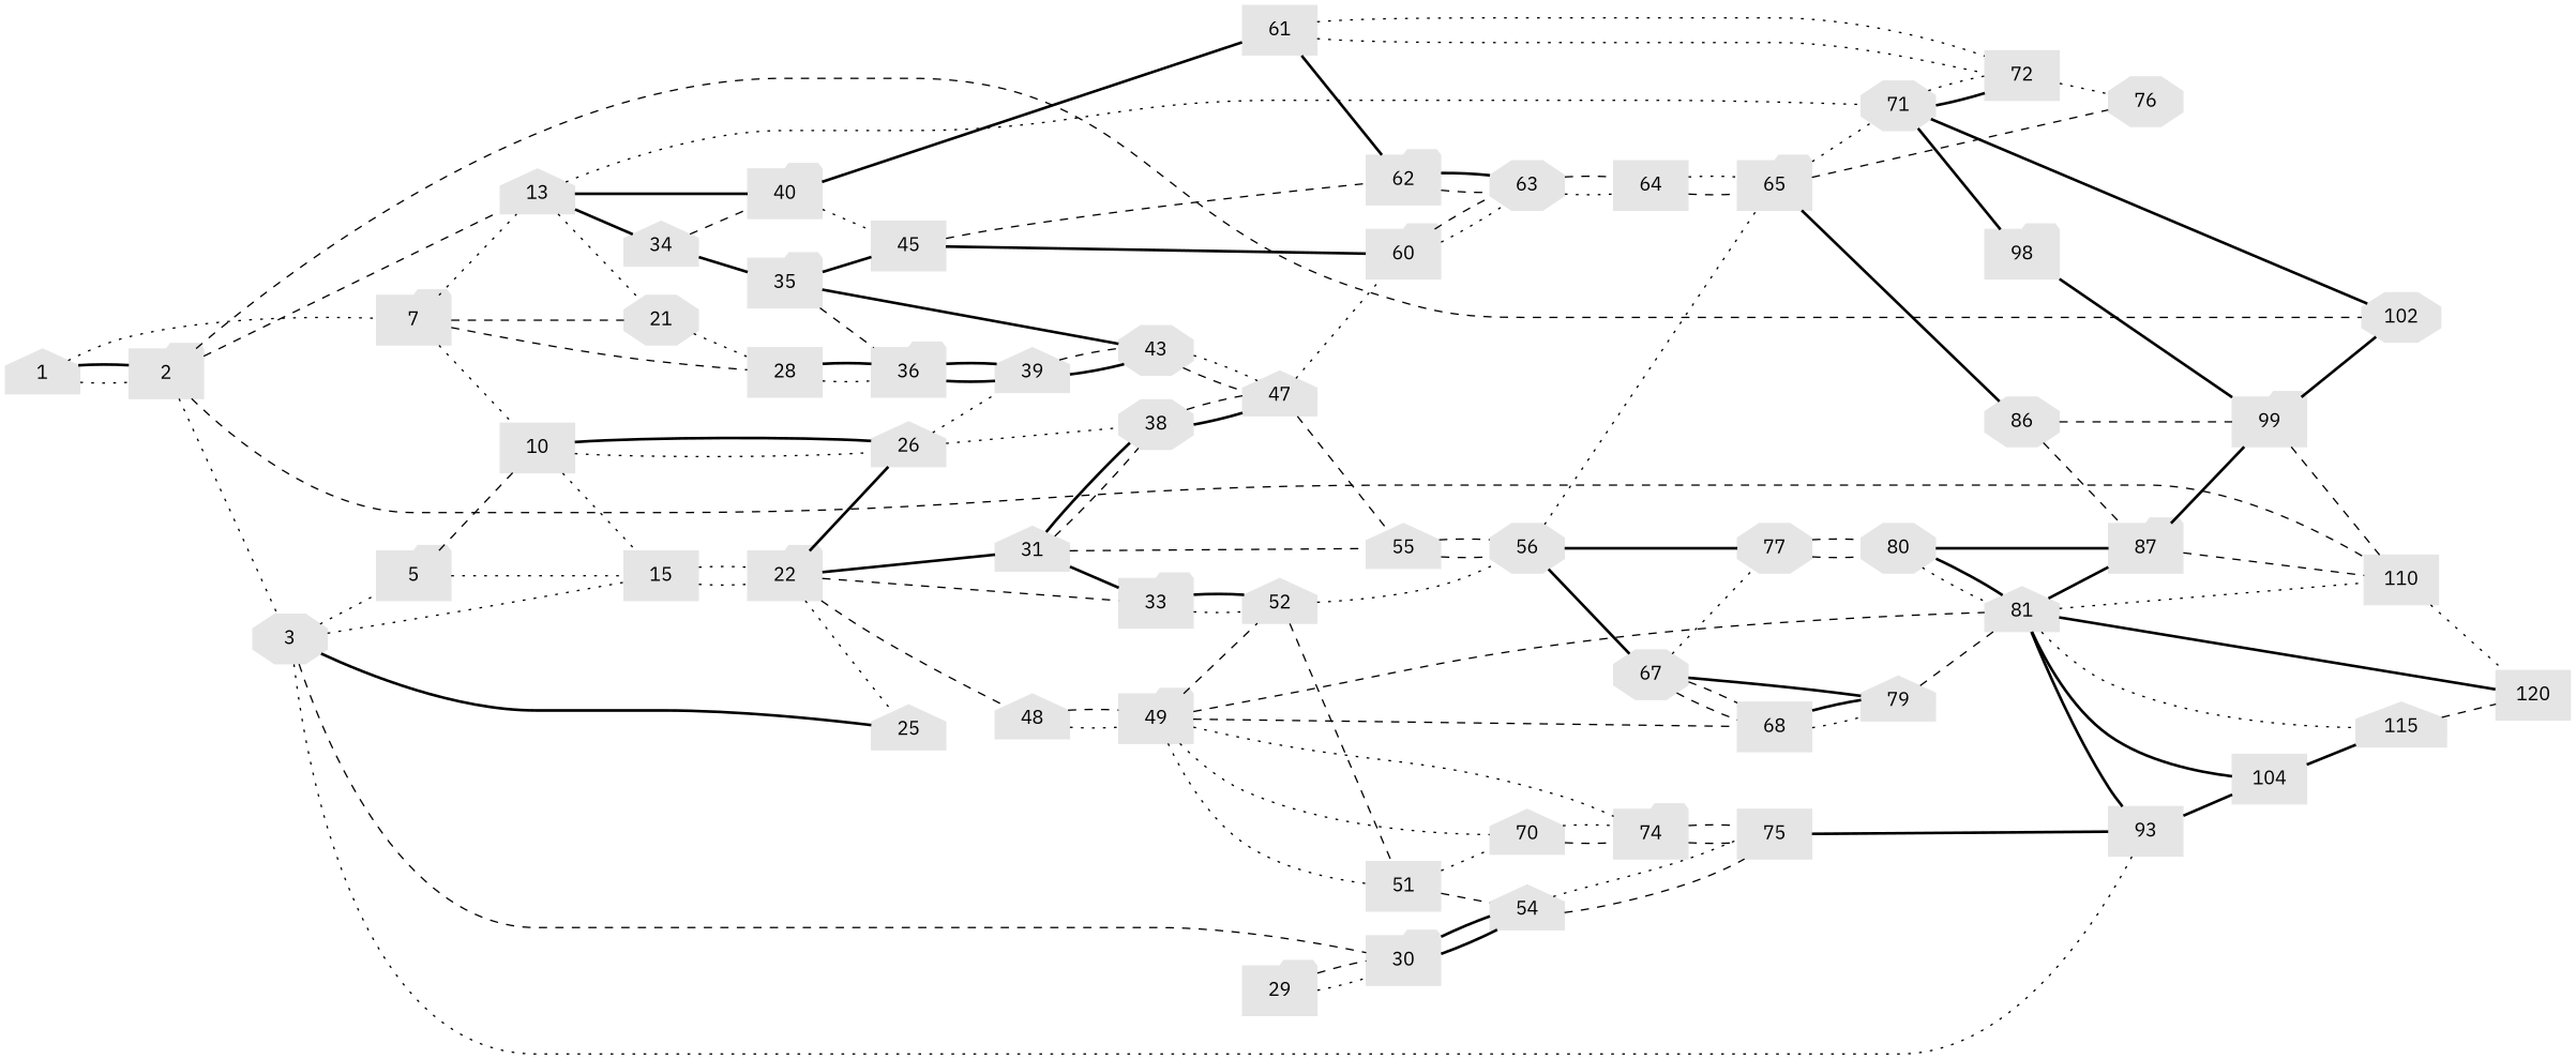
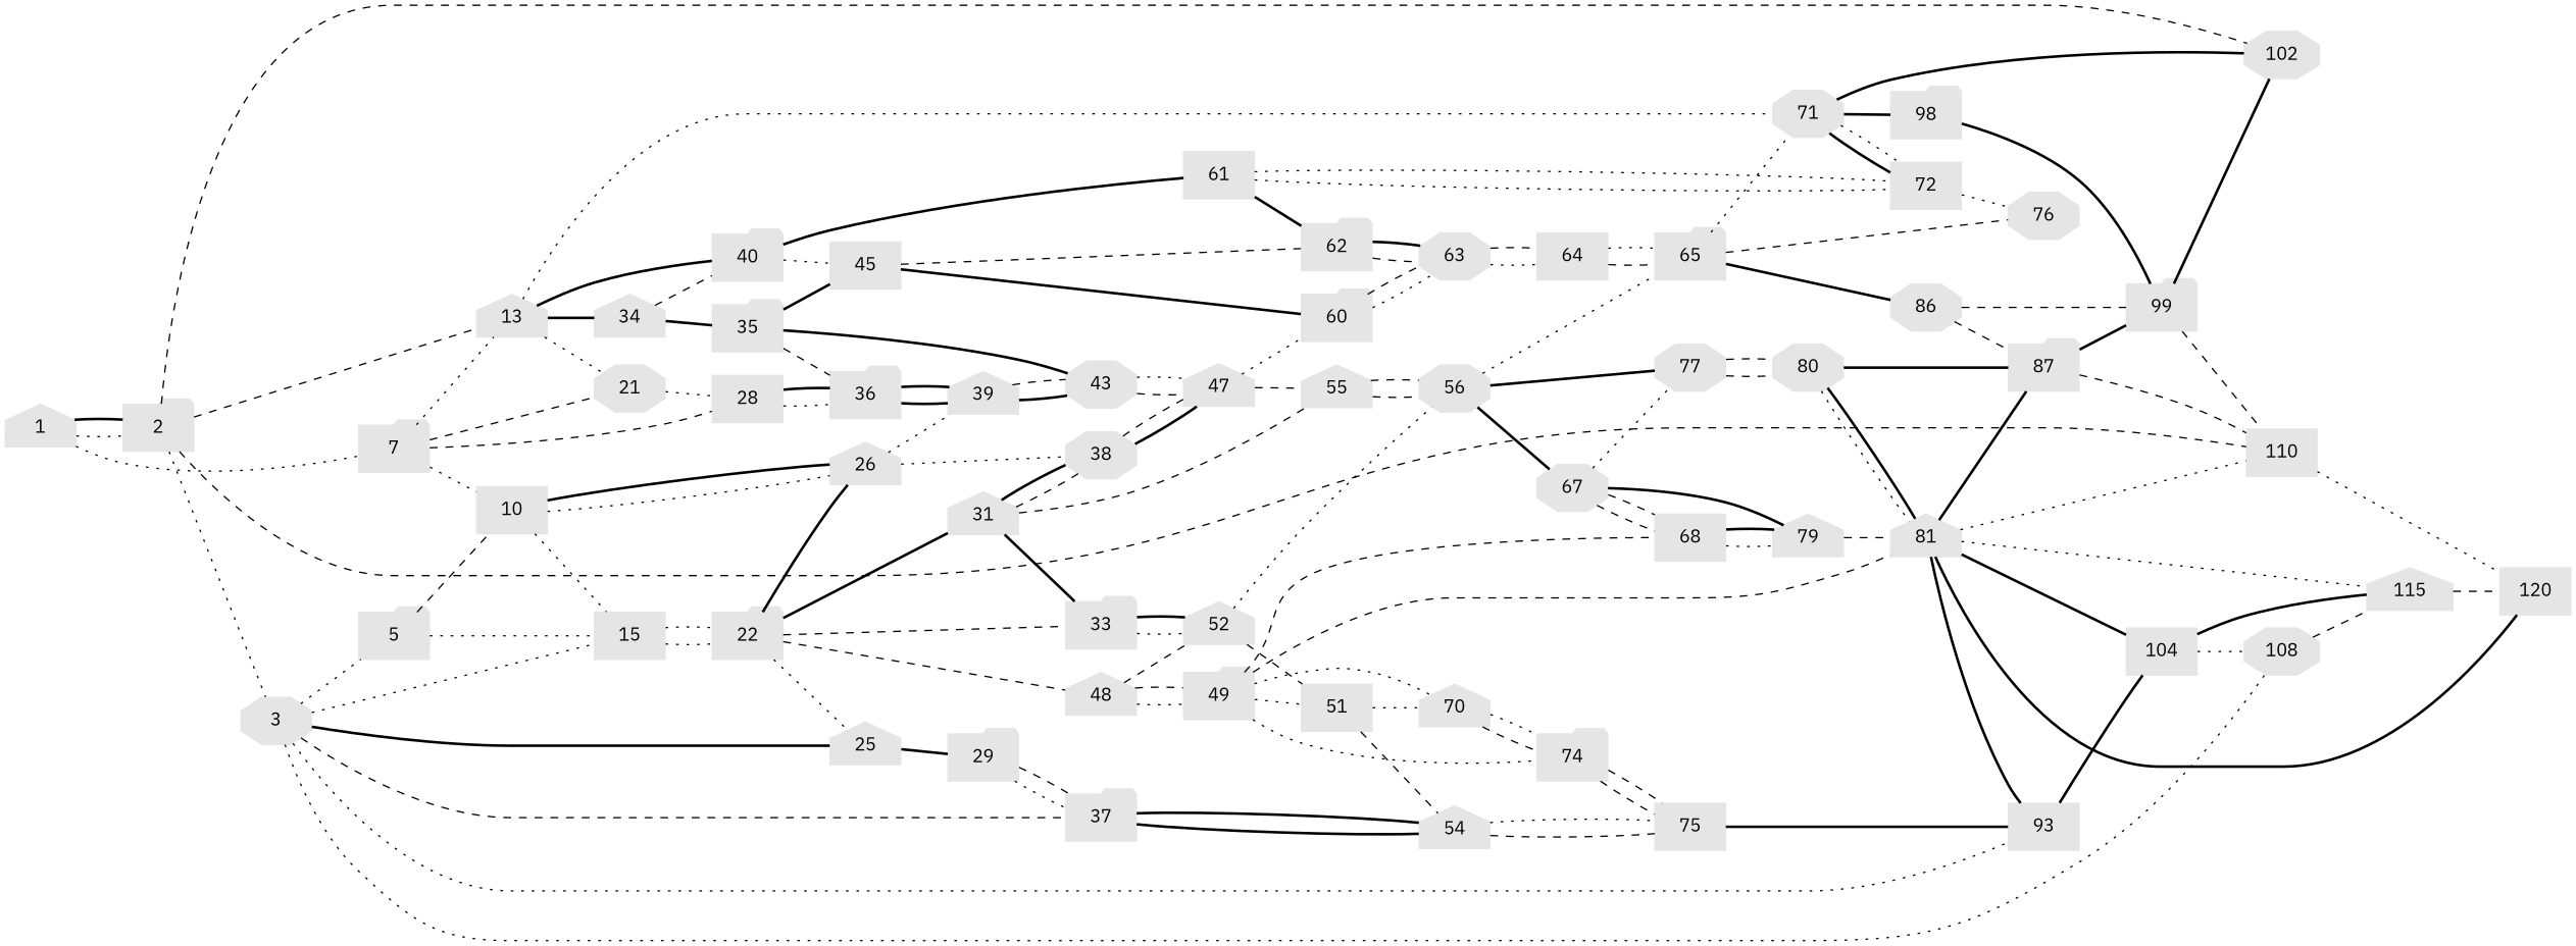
  graph {
    fontname="IBM Plex Sans"
    rankdir=LR
    node [color=gray90 fontname="IBM Plex Sans" shape=folder style=filled]
    edge [fontname="IBM Plex Sans" style=dotted]
    1 [shape=house]
    2 [super="+101"]
    7 [super="+8+12"]
    3 [shape=octagon super="+95+4"]
    13 [shape=house super="+19+14"]
    102 [shape=octagon]
    110 [shape=box super="+111+119"]
    10 [shape=box super="+11"]
    21 [shape=octagon]
    28 [shape=box]
    5 [super="+6"]
    15 [shape=box super="+16"]
    25 [shape=house]
-   30
+   30 [label=37]
    93 [shape=box super="+94"]
+   108 [shape=octagon super="+109"]
    34 [shape=house]
    40 [super="+41"]
    71 [shape=octagon super="+89"]
    120 [shape=box super="+124"]
    22 [super="+27+23"]
    29
    54 [shape=house]
    104 [shape=box super="+105+113"]
    115 [shape=house super="+121"]
    26 [shape=house super="+37"]
    36
    38 [shape=octagon]
    39 [shape=house]
    35 [super="+42"]
    45 [shape=box super="+59"]
    61 [shape=box]
    72 [shape=box]
    98
    31 [shape=house super="+32"]
    33
    48 [shape=house]
    55 [shape=house]
    52 [shape=house]
    49 [super="+50+69"]
    47 [shape=house super="+58"]
    43 [shape=octagon]
    51 [shape=box super="+53"]
    70 [shape=house]
    75 [shape=box]
    56 [shape=octagon super="+66+57"]
    60
    62
    63 [shape=octagon]
    68 [shape=box]
    74
    81 [shape=house super="+82"]
    79 [shape=house]
    87 [super="+97+88"]
    65 [super="+85"]
    67 [shape=octagon super="+78"]
    77 [shape=octagon]
    76 [shape=octagon]
    86 [shape=octagon]
    80 [shape=octagon]
    64 [shape=box]
    99 [super="+116+100"]
    1 -- 2
    1 -- 2 [style=bold]
    1 -- 7
    2 -- 3 [weight=2]
    2 -- 13 [style=dashed]
    2 -- 102 [style=dashed]
    2 -- 110 [style=dashed]
    7 -- 13
    7 -- 10
    7 -- 21 [style=dashed]
    7 -- 28 [style=dashed]
    3 -- 5
    3 -- 15
    3 -- 25 [style=bold]
    3 -- 30 [style=dashed]
    3 -- 93
+   3 -- 108
    13 -- 21
    13 -- 34 [style=bold]
    13 -- 40 [style=bold weight=2]
    13 -- 71
    110 -- 120
    10 -- 15
    10 -- 26
    10 -- 26 [style=bold]
    21 -- 28
    28 -- 36
    28 -- 36 [style=bold]
    5 -- 10 [style=dashed]
    5 -- 15
    15 -- 22
    15 -- 22
+   25 -- 29 [style=bold]
    30 -- 54 [style=bold]
    30 -- 54 [style=bold]
    93 -- 104 [style=bold]
+   108 -- 115 [style=dashed]
    34 -- 40 [style=dashed]
    34 -- 35 [style=bold]
    40 -- 45
    40 -- 61 [style=bold]
    71 -- 102 [style=bold]
    71 -- 72 [style=bold]
    71 -- 72
    71 -- 98 [style=bold weight=2]
    22 -- 25
    22 -- 26 [style=bold]
    22 -- 31 [style=bold]
    22 -- 33 [style=dashed]
    22 -- 48 [style=dashed]
    29 -- 30
    29 -- 30 [style=dashed]
    54 -- 75 [style=dashed]
    54 -- 75
+   104 -- 108 [weight=2]
    104 -- 115 [style=bold]
    115 -- 120 [style=dashed weight=2]
    26 -- 38
    26 -- 39
    36 -- 39 [style=bold]
    36 -- 39 [style=bold]
    38 -- 47 [style=bold]
    38 -- 47 [style=dashed]
    39 -- 43 [style=bold]
    39 -- 43 [style=dashed]
    35 -- 36 [style=dashed]
    35 -- 45 [style=bold]
    35 -- 43 [style=bold]
    45 -- 60 [style=bold]
    45 -- 62 [style=dashed]
    61 -- 72
    61 -- 72
    61 -- 62 [style=bold]
    72 -- 76
    98 -- 99 [style=bold]
    31 -- 38 [style=dashed]
    31 -- 38 [style=bold]
    31 -- 33 [style=bold]
    31 -- 55 [style=dashed]
    33 -- 52
    33 -- 52 [style=bold]
-   49 -- 52 [style=dashed]
+   48 -- 52 [style=dashed]
    48 -- 49
    48 -- 49 [style=dashed]
    55 -- 56 [style=dashed]
    55 -- 56 [style=dashed]
    52 -- 51 [style=dashed]
    52 -- 56
    49 -- 51
    49 -- 70
    49 -- 68 [style=dashed]
    49 -- 74
    49 -- 81 [style=dashed]
    47 -- 55 [style=dashed]
    47 -- 60
    43 -- 47 [style=dashed]
    43 -- 47
    51 -- 54 [style=dashed]
    51 -- 70
    70 -- 74 [style=dashed]
    70 -- 74
    75 -- 93 [style=bold]
    56 -- 65
    56 -- 67 [style=bold]
    56 -- 77 [style=bold]
    60 -- 63
    60 -- 63 [style=dashed]
    62 -- 63 [style=dashed]
    62 -- 63 [style=bold]
    63 -- 64
    63 -- 64 [style=dashed]
    68 -- 79
    68 -- 79 [style=bold]
    74 -- 75 [style=dashed]
    74 -- 75 [style=dashed]
    81 -- 110 [weight=2]
    81 -- 93 [style=bold]
    81 -- 120 [style=bold]
    81 -- 104 [style=bold]
    81 -- 115
    81 -- 87 [style=bold]
    79 -- 81 [style=dashed]
    87 -- 110 [style=dashed]
    87 -- 99 [style=bold]
    65 -- 71
    65 -- 76 [style=dashed]
    65 -- 86 [style=bold]
    67 -- 68 [style=dashed]
    67 -- 68 [style=dashed]
    67 -- 79 [style=bold]
    67 -- 77
    77 -- 80 [style=dashed]
    77 -- 80 [style=dashed]
    86 -- 87 [style=dashed]
    86 -- 99 [style=dashed]
    80 -- 81
    80 -- 81 [style=bold]
    80 -- 87 [style=bold]
    64 -- 65 [style=dashed]
    64 -- 65
    99 -- 102 [style=bold]
    99 -- 110 [style=dashed]
  }
